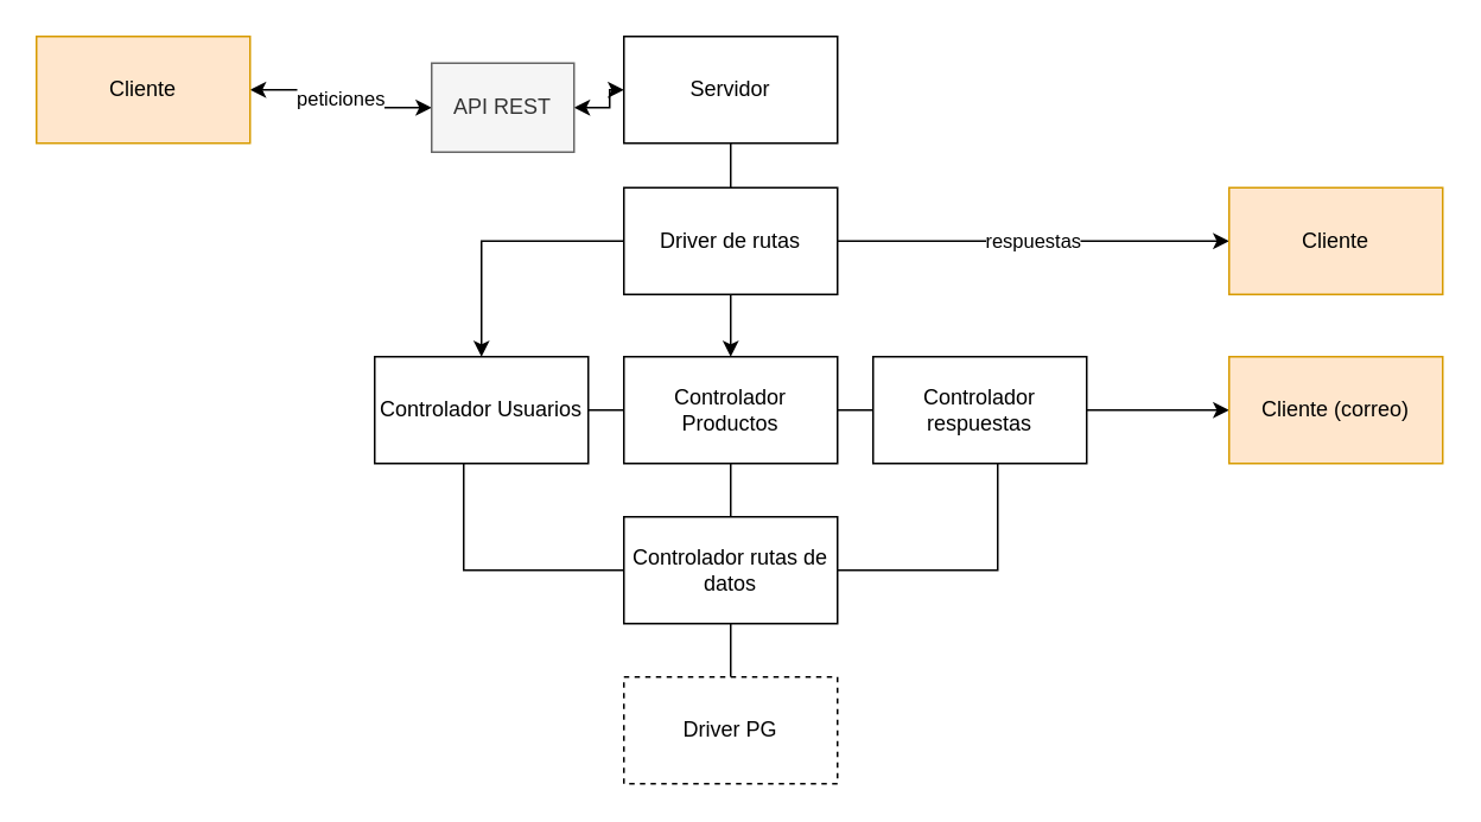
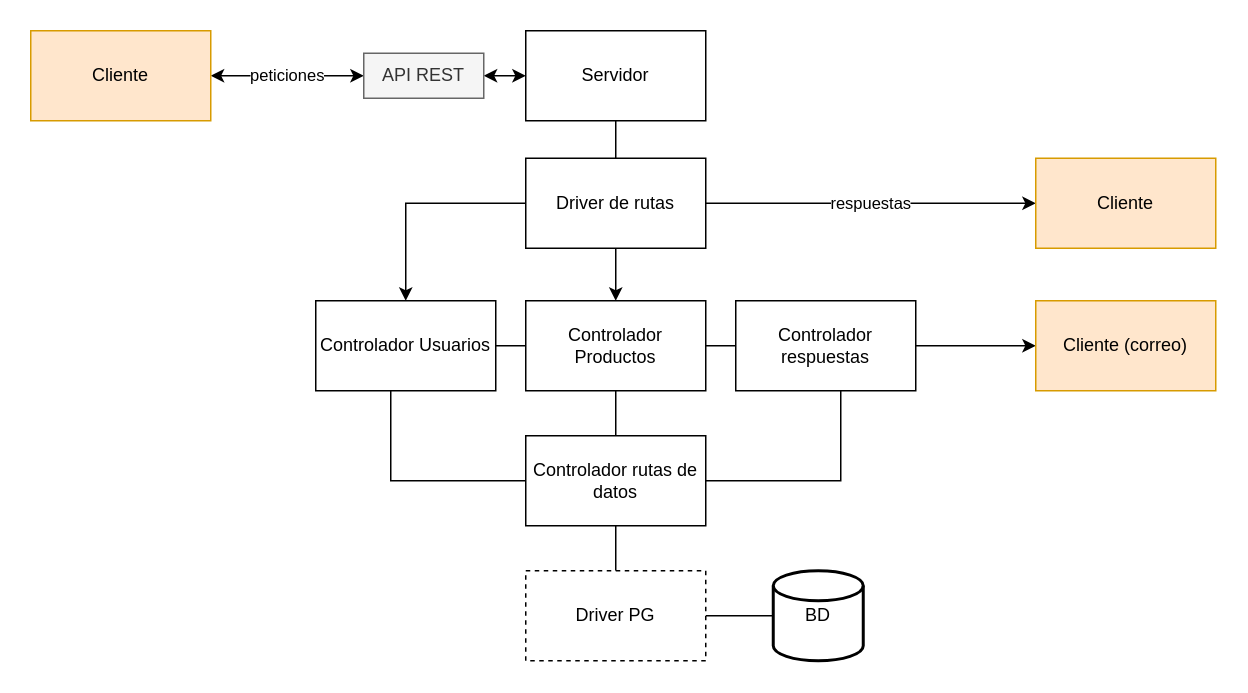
  <mxCell id="0" />
  <mxCell id="1" parent="0" />
  <mxCell id="2" value="Controlador rutas de datos" style="rounded=0;whiteSpace=wrap;html=1;" parent="1" vertex="1"><mxGeometry x="350" y="290" width="120" height="60" as="geometry" /></mxCell>
  <mxCell id="3" value="" style="edgeStyle=orthogonalEdgeStyle;rounded=0;orthogonalLoop=1;jettySize=auto;html=1;startArrow=none;startFill=0;endArrow=none;endFill=0;" parent="1" source="4" target="25" edge="1"><mxGeometry relative="1" as="geometry" /></mxCell>
  <mxCell id="4" value="Servidor&lt;span style=&quot;color: rgba(0 , 0 , 0 , 0) ; font-family: monospace ; font-size: 0px ; white-space: nowrap&quot;&gt;%3CmxGraphModel%3E%3Croot%3E%3CmxCell%20id%3D%220%22%2F%3E%3CmxCell%20id%3D%221%22%20parent%3D%220%22%2F%3E%3CmxCell%20id%3D%222%22%20value%3D%22Base%20de%20datos%22%20style%3D%22rounded%3D0%3BwhiteSpace%3Dwrap%3Bhtml%3D1%3B%22%20vertex%3D%221%22%20parent%3D%221%22%3E%3CmxGeometry%20x%3D%22190%22%20y%3D%2280%22%20width%3D%22120%22%20height%3D%2260%22%20as%3D%22geometry%22%2F%3E%3C%2FmxCell%3E%3C%2Froot%3E%3C%2FmxGraphModel%3E&lt;/span&gt;&lt;span style=&quot;color: rgba(0 , 0 , 0 , 0) ; font-family: monospace ; font-size: 0px ; white-space: nowrap&quot;&gt;%3CmxGraphModel%3E%3Croot%3E%3CmxCell%20id%3D%220%22%2F%3E%3CmxCell%20id%3D%221%22%20parent%3D%220%22%2F%3E%3CmxCell%20id%3D%222%22%20value%3D%22Base%20de%20datos%22%20style%3D%22rounded%3D0%3BwhiteSpace%3Dwrap%3Bhtml%3D1%3B%22%20vertex%3D%221%22%20parent%3D%221%22%3E%3CmxGeometry%20x%3D%22190%22%20y%3D%2280%22%20width%3D%22120%22%20height%3D%2260%22%20as%3D%22geometry%22%2F%3E%3C%2FmxCell%3E%3C%2Froot%3E%3C%2FmxGraphModel%3E&lt;/span&gt;&lt;span style=&quot;color: rgba(0 , 0 , 0 , 0) ; font-family: monospace ; font-size: 0px ; white-space: nowrap&quot;&gt;%3CmxGraphModel%3E%3Croot%3E%3CmxCell%20id%3D%220%22%2F%3E%3CmxCell%20id%3D%221%22%20parent%3D%220%22%2F%3E%3CmxCell%20id%3D%222%22%20value%3D%22Base%20de%20datos%22%20style%3D%22rounded%3D0%3BwhiteSpace%3Dwrap%3Bhtml%3D1%3B%22%20vertex%3D%221%22%20parent%3D%221%22%3E%3CmxGeometry%20x%3D%22190%22%20y%3D%2280%22%20width%3D%22120%22%20height%3D%2260%22%20as%3D%22geometry%22%2F%3E%3C%2FmxCell%3E%3C%2Froot%3E%3C%2FmxGraphModel%3E&lt;/span&gt;" style="rounded=0;whiteSpace=wrap;html=1;" parent="1" vertex="1"><mxGeometry x="350" y="20" width="120" height="60" as="geometry" /></mxCell>
  <mxCell id="5" value="peticiones" style="edgeStyle=orthogonalEdgeStyle;rounded=0;orthogonalLoop=1;jettySize=auto;html=1;startArrow=classic;startFill=1;" parent="1" source="6" target="8" edge="1"><mxGeometry relative="1" as="geometry" /></mxCell>
  <mxCell id="6" value="Cliente" style="rounded=0;whiteSpace=wrap;html=1;fillColor=#ffe6cc;strokeColor=#d79b00;" parent="1" vertex="1"><mxGeometry x="20" y="20" width="120" height="60" as="geometry" /></mxCell>
  <mxCell id="7" value="" style="edgeStyle=orthogonalEdgeStyle;rounded=0;orthogonalLoop=1;jettySize=auto;html=1;startArrow=classic;startFill=1;" parent="1" source="8" target="4" edge="1"><mxGeometry relative="1" as="geometry" /></mxCell>
- <mxCell id="8" value="API REST" style="rounded=0;whiteSpace=wrap;html=1;fillColor=#f5f5f5;strokeColor=#666666;fontColor=#333333;" parent="1" vertex="1"><mxGeometry x="242" y="35" width="80" height="50" as="geometry" /></mxCell>
+ <mxCell id="8" value="API REST" style="rounded=0;whiteSpace=wrap;html=1;fillColor=#f5f5f5;strokeColor=#666666;fontColor=#333333;" parent="1" vertex="1"><mxGeometry x="242" y="35" width="80" height="30" as="geometry" /></mxCell>
+ <mxCell id="9" value="BD" style="strokeWidth=2;html=1;shape=mxgraph.flowchart.database;whiteSpace=wrap;" parent="1" vertex="1"><mxGeometry x="515" y="380" width="60" height="60" as="geometry" /></mxCell>
+ <mxCell id="10" style="edgeStyle=orthogonalEdgeStyle;rounded=0;orthogonalLoop=1;jettySize=auto;html=1;startArrow=none;startFill=0;endArrow=none;endFill=0;" parent="1" source="12" target="9" edge="1"><mxGeometry relative="1" as="geometry" /></mxCell>
  <mxCell id="11" value="" style="edgeStyle=orthogonalEdgeStyle;rounded=0;orthogonalLoop=1;jettySize=auto;html=1;startArrow=none;startFill=0;endArrow=none;endFill=0;" parent="1" source="12" target="2" edge="1"><mxGeometry relative="1" as="geometry" /></mxCell>
  <mxCell id="12" value="Driver PG" style="rounded=0;whiteSpace=wrap;html=1;dashed=1;" parent="1" vertex="1"><mxGeometry x="350" y="380" width="120" height="60" as="geometry" /></mxCell>
  <mxCell id="13" style="edgeStyle=orthogonalEdgeStyle;rounded=0;orthogonalLoop=1;jettySize=auto;html=1;startArrow=none;startFill=0;endArrow=none;endFill=0;" parent="1" source="15" target="2" edge="1"><mxGeometry relative="1" as="geometry"><Array as="points"><mxPoint x="260" y="320" /></Array></mxGeometry></mxCell>
  <mxCell id="14" value="" style="edgeStyle=orthogonalEdgeStyle;rounded=0;orthogonalLoop=1;jettySize=auto;html=1;startArrow=none;startFill=0;endArrow=none;endFill=0;" parent="1" source="15" target="18" edge="1"><mxGeometry relative="1" as="geometry" /></mxCell>
  <mxCell id="15" value="Controlador Usuarios" style="rounded=0;whiteSpace=wrap;html=1;" parent="1" vertex="1"><mxGeometry x="210" y="200" width="120" height="60" as="geometry" /></mxCell>
  <mxCell id="16" value="" style="edgeStyle=orthogonalEdgeStyle;rounded=0;orthogonalLoop=1;jettySize=auto;html=1;startArrow=none;startFill=0;endArrow=none;endFill=0;" parent="1" source="18" target="2" edge="1"><mxGeometry relative="1" as="geometry" /></mxCell>
  <mxCell id="17" value="" style="edgeStyle=orthogonalEdgeStyle;rounded=0;orthogonalLoop=1;jettySize=auto;html=1;startArrow=none;startFill=0;endArrow=none;endFill=0;" parent="1" source="18" target="21" edge="1"><mxGeometry relative="1" as="geometry" /></mxCell>
  <mxCell id="18" value="Controlador Productos" style="rounded=0;whiteSpace=wrap;html=1;" parent="1" vertex="1"><mxGeometry x="350" y="200" width="120" height="60" as="geometry" /></mxCell>
  <mxCell id="19" style="edgeStyle=orthogonalEdgeStyle;rounded=0;orthogonalLoop=1;jettySize=auto;html=1;startArrow=none;startFill=0;endArrow=none;endFill=0;" parent="1" source="21" target="2" edge="1"><mxGeometry relative="1" as="geometry"><Array as="points"><mxPoint x="560" y="320" /></Array></mxGeometry></mxCell>
  <mxCell id="20" value="" style="edgeStyle=orthogonalEdgeStyle;rounded=0;orthogonalLoop=1;jettySize=auto;html=1;startArrow=none;startFill=0;endArrow=classic;endFill=1;" parent="1" source="21" target="26" edge="1"><mxGeometry relative="1" as="geometry" /></mxCell>
  <mxCell id="21" value="Controlador respuestas" style="rounded=0;whiteSpace=wrap;html=1;" parent="1" vertex="1"><mxGeometry x="490" y="200" width="120" height="60" as="geometry" /></mxCell>
  <mxCell id="22" style="edgeStyle=orthogonalEdgeStyle;rounded=0;orthogonalLoop=1;jettySize=auto;html=1;" edge="1" parent="1" source="25" target="18"><mxGeometry relative="1" as="geometry" /></mxCell>
  <mxCell id="23" style="edgeStyle=orthogonalEdgeStyle;rounded=0;orthogonalLoop=1;jettySize=auto;html=1;" edge="1" parent="1" source="25" target="15"><mxGeometry relative="1" as="geometry" /></mxCell>
  <mxCell id="24" value="respuestas" style="edgeStyle=orthogonalEdgeStyle;rounded=0;orthogonalLoop=1;jettySize=auto;html=1;" edge="1" parent="1" source="25" target="27"><mxGeometry relative="1" as="geometry" /></mxCell>
  <mxCell id="25" value="Driver de rutas" style="rounded=0;whiteSpace=wrap;html=1;" parent="1" vertex="1"><mxGeometry x="350" y="105" width="120" height="60" as="geometry" /></mxCell>
  <mxCell id="26" value="Cliente (correo)" style="rounded=0;whiteSpace=wrap;html=1;fillColor=#ffe6cc;strokeColor=#d79b00;" parent="1" vertex="1"><mxGeometry x="690" y="200" width="120" height="60" as="geometry" /></mxCell>
  <mxCell id="27" value="Cliente" style="rounded=0;whiteSpace=wrap;html=1;fillColor=#ffe6cc;strokeColor=#d79b00;" vertex="1" parent="1"><mxGeometry x="690" y="105" width="120" height="60" as="geometry" /></mxCell>
